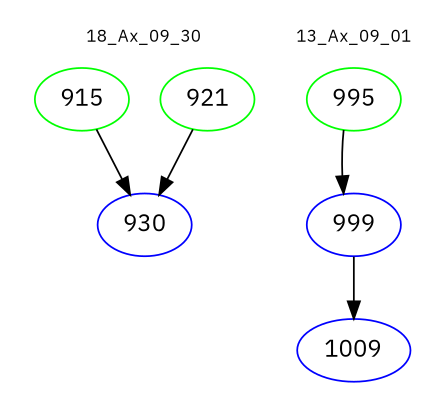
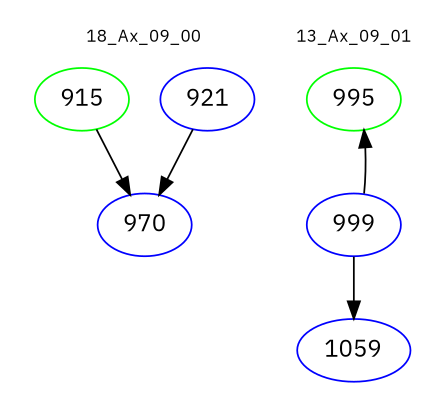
  digraph {
    fontname="IBM Plex Sans"
    node [color=green fontname="IBM Plex Sans"]
    edge [color=black fontname="IBM Plex Sans"]
-   n1 [label=921]
+   n1 [color=blue label=921]
    n2 [label=915]
-   n3 [color=blue label=930]
+   n3 [color=blue label=970]
    n4 [label=995]
    n5 [color=blue label=999]
-   n6 [color=blue label=1009]
+   n6 [color=blue label=1059]
    subgraph cluster_1 {
      color=white
      fontsize=10
-     label="18_Ax_09_30"
+     label="18_Ax_09_00"
      n1
      n2
      n3
    }
    subgraph cluster_2 {
      color=white
      fontsize=10
      label="13_Ax_09_01"
      n4
      n5
      n6
    }
    n1 -> n3
    n2 -> n3
-   n4 -> n5
+   n5 -> n4
    n5 -> n6
  }
